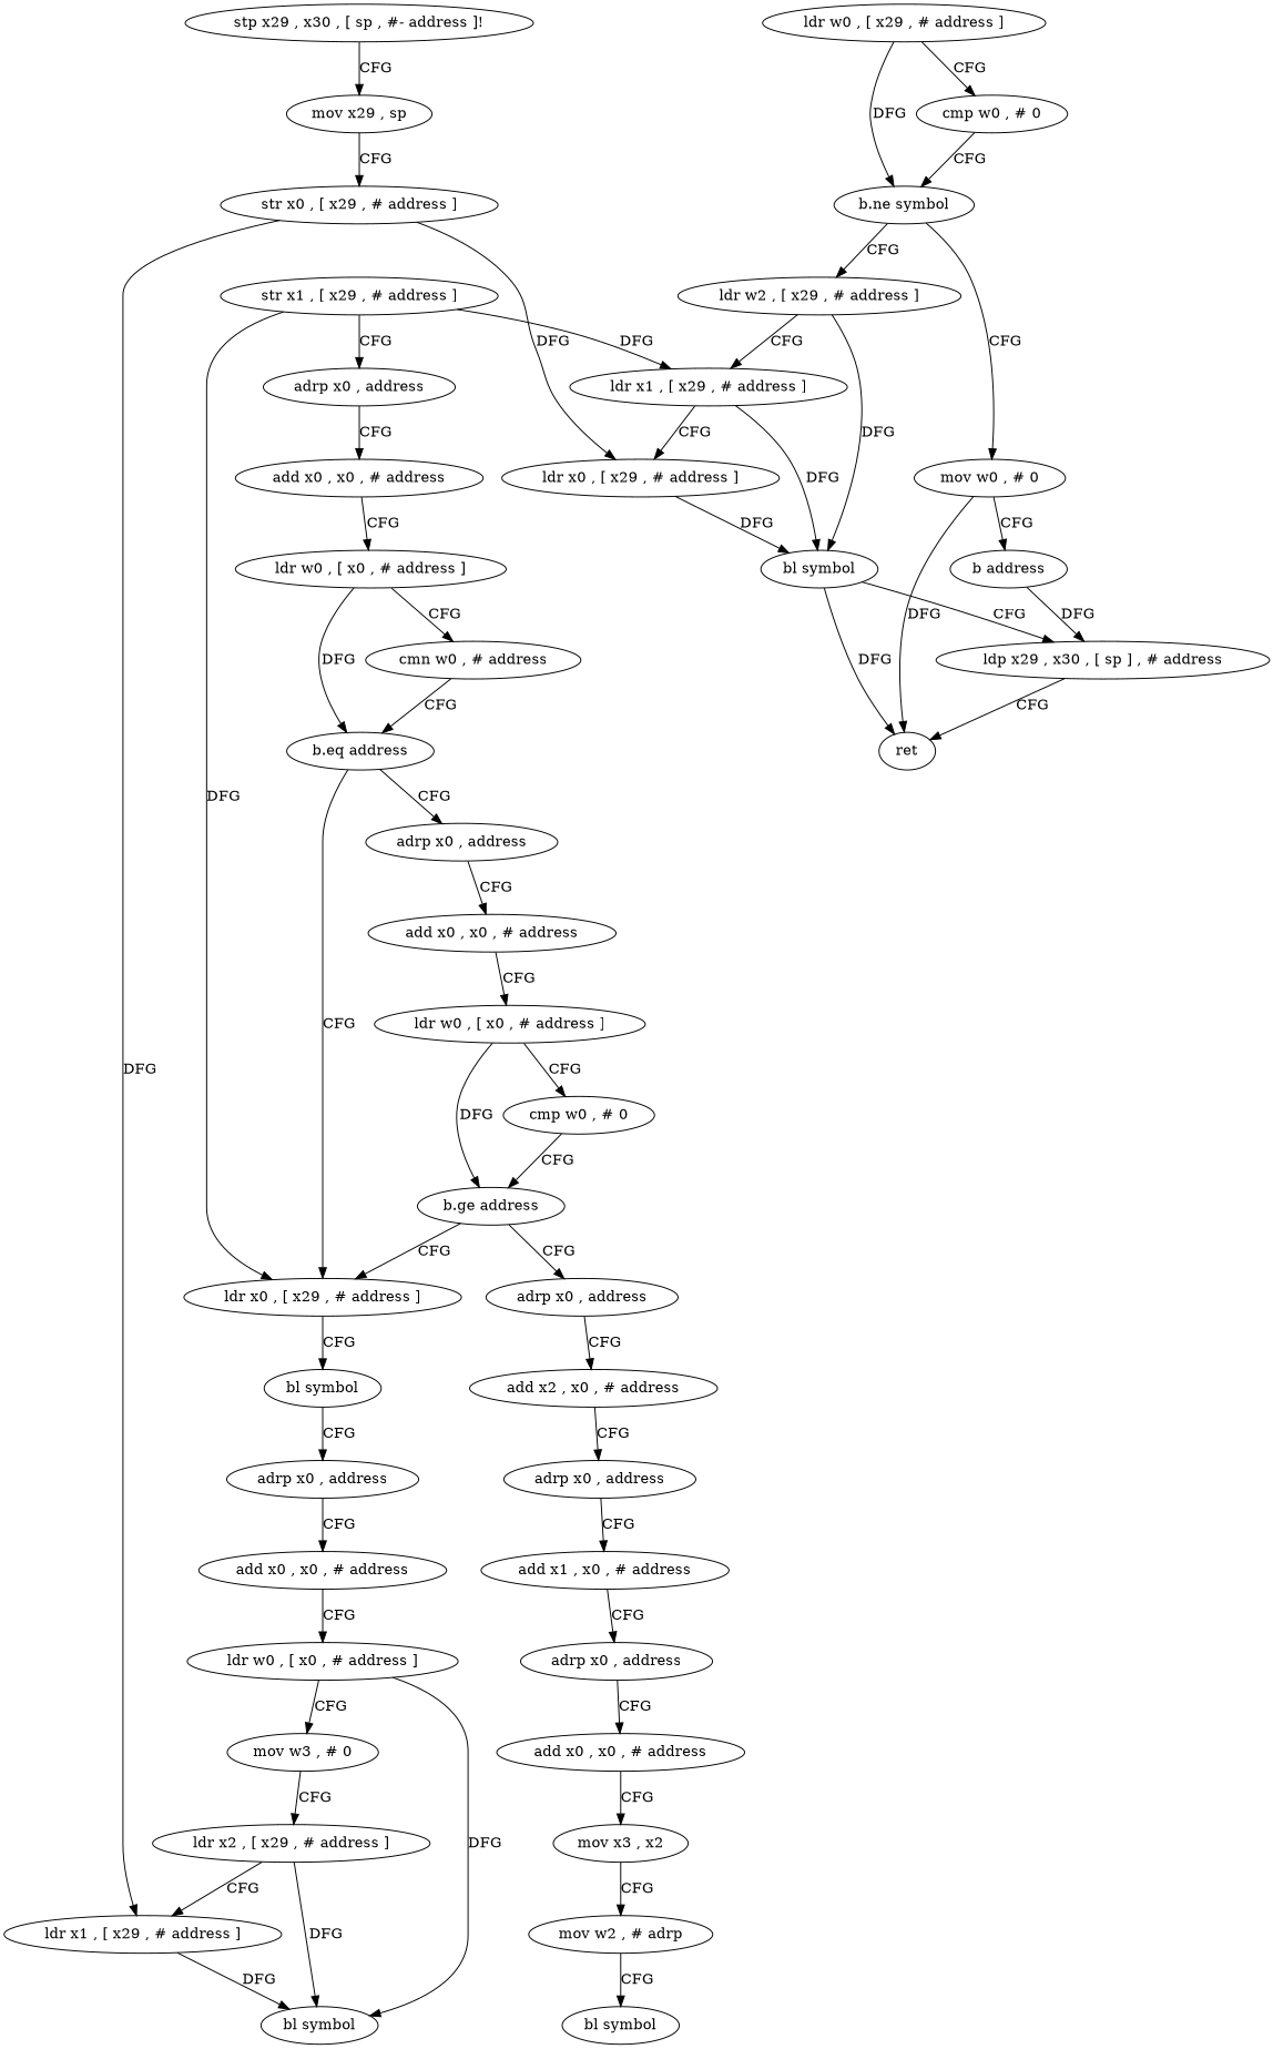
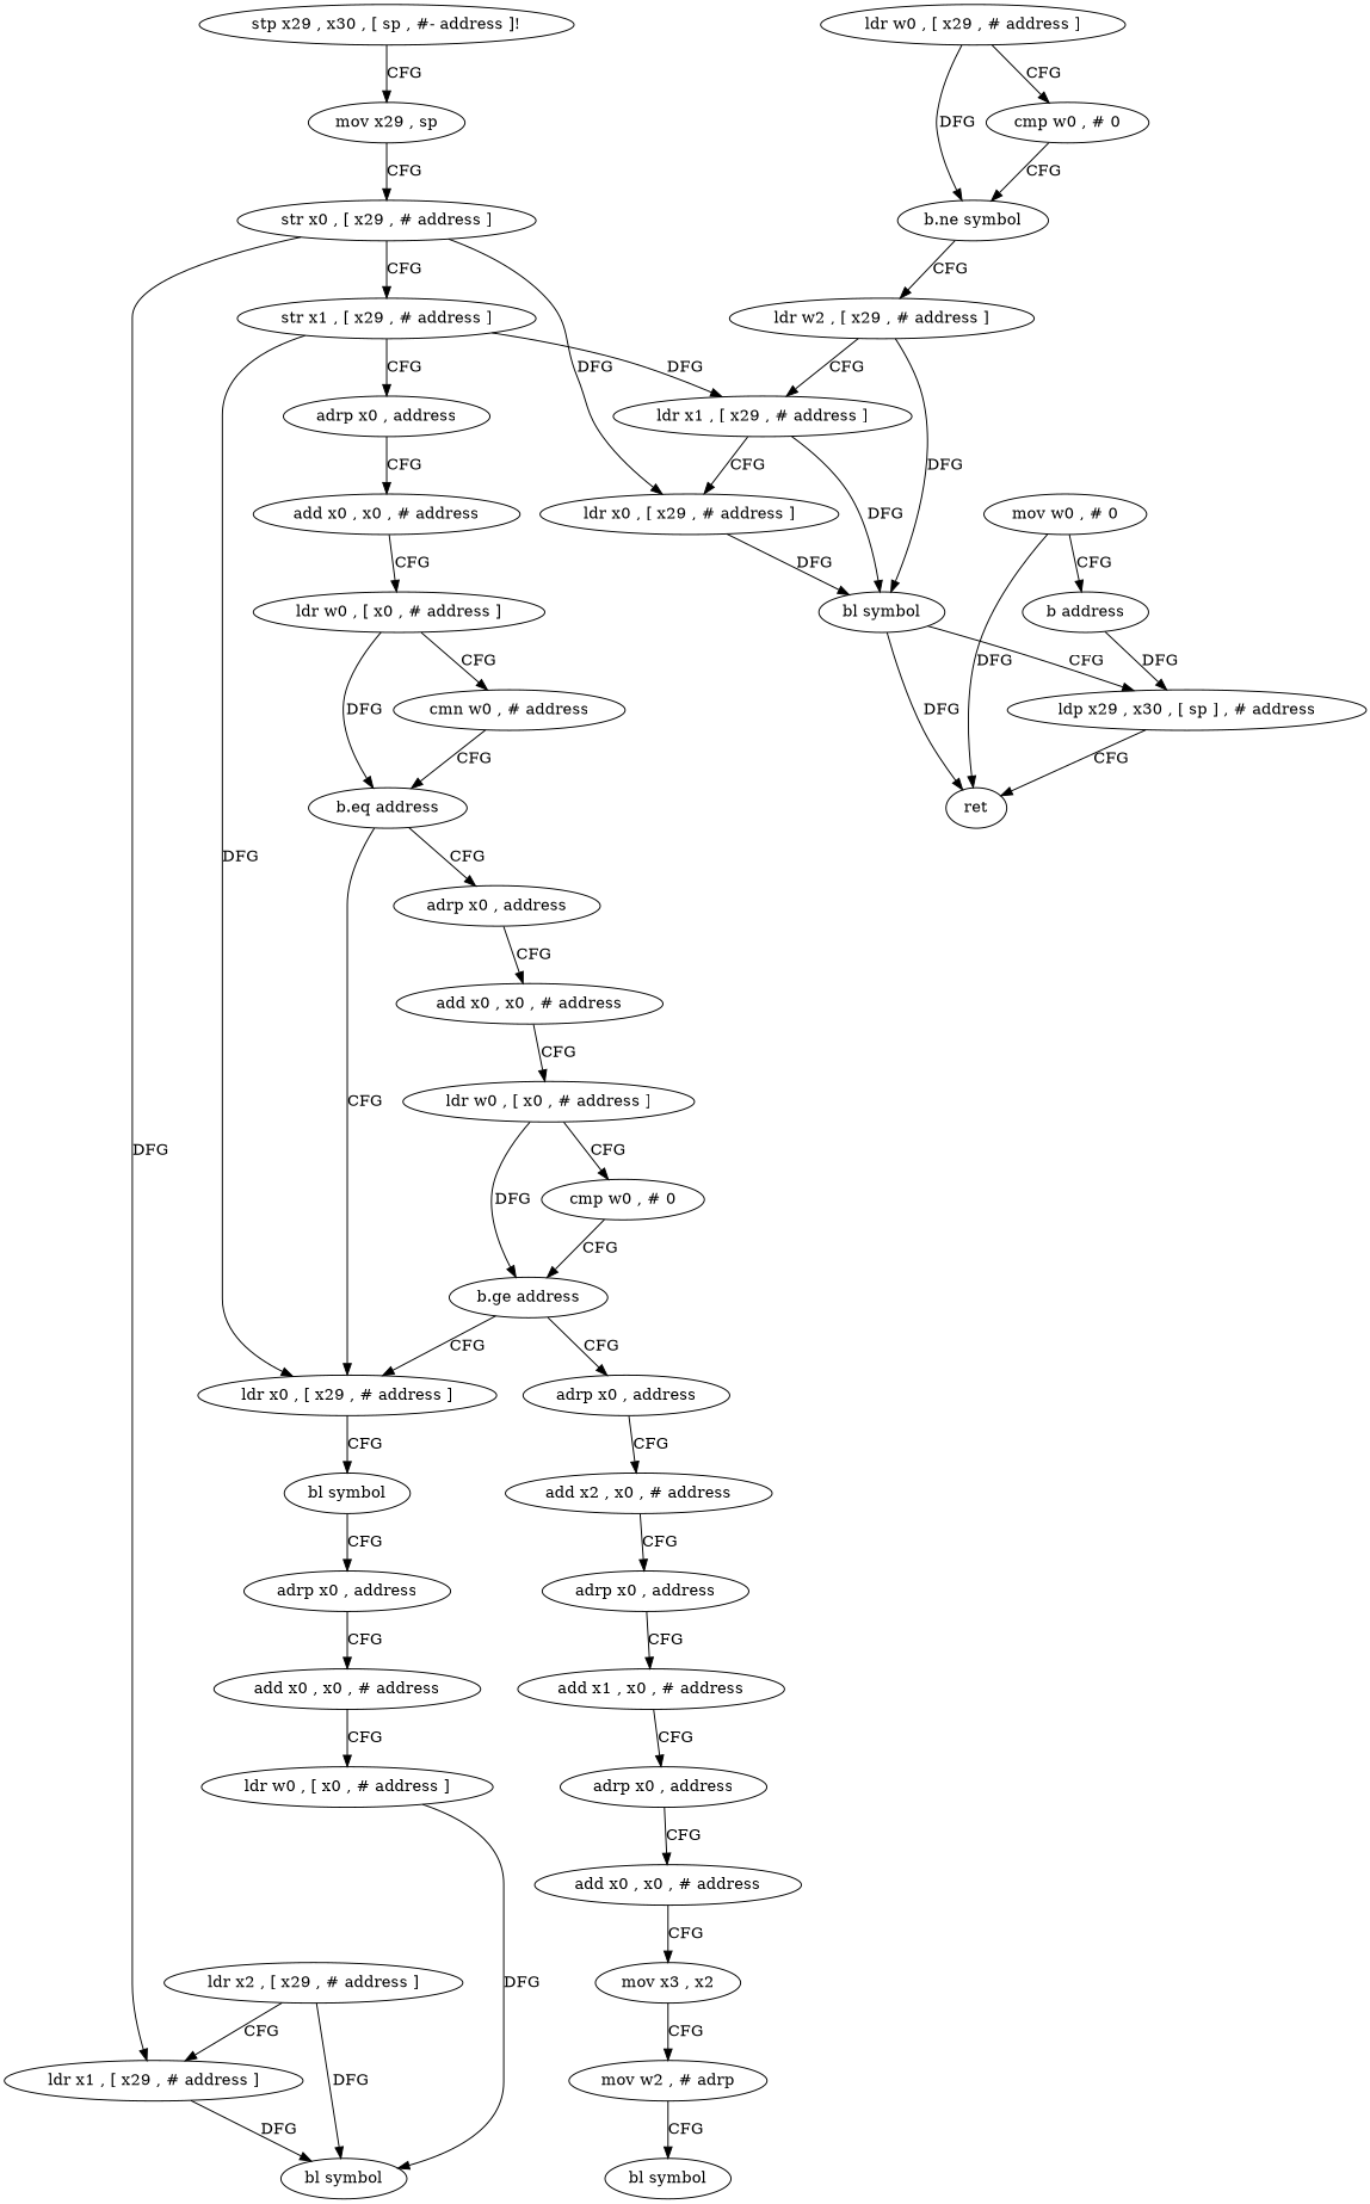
  digraph {
    n1 [label="stp x29 , x30 , [ sp , #- address ]!"]
    n2 [label="mov x29 , sp"]
    n3 [label="str x0 , [ x29 , # address ]"]
    n4 [label="str x1 , [ x29 , # address ]"]
    n5 [label="ldr x1 , [ x29 , # address ]"]
    n6 [label="ldr x0 , [ x29 , # address ]"]
    n7 [label="adrp x0 , address"]
    n8 [label="ldr x0 , [ x29 , # address ]"]
    n9 [label="ldr x1 , [ x29 , # address ]"]
    n10 [label="bl symbol"]
    n11 [label="bl symbol"]
    n12 [label="add x0 , x0 , # address"]
    n13 [label="bl symbol"]
    n14 [label="ldr x2 , [ x29 , # address ]"]
    n15 [label="ldr w0 , [ x0 , # address ]"]
    n16 [label="cmn w0 , # address"]
    n17 [label="b.eq address"]
    n18 [label="adrp x0 , address"]
    n19 [label="add x0 , x0 , # address"]
    n20 [label="adrp x0 , address"]
    n21 [label="ldr w0 , [ x0 , # address ]"]
    n22 [label="add x0 , x0 , # address"]
    n23 [label="ldr w0 , [ x0 , # address ]"]
-   n24 [label="mov w3 , # 0"]
    n25 [label="ldr w0 , [ x29 , # address ]"]
    n26 [label="cmp w0 , # 0"]
    n27 [label="b.ne symbol"]
    n28 [label="ldr w2 , [ x29 , # address ]"]
    n29 [label="mov w0 , # 0"]
    n30 [label="b address"]
    n31 [label=ret]
    n32 [label="ldp x29 , x30 , [ sp ] , # address"]
    n33 [label="cmp w0 , # 0"]
    n34 [label="b.ge address"]
    n35 [label="adrp x0 , address"]
    n36 [label="add x2 , x0 , # address"]
    n37 [label="adrp x0 , address"]
    n38 [label="add x1 , x0 , # address"]
    n39 [label="adrp x0 , address"]
    n40 [label="add x0 , x0 , # address"]
    n41 [label="mov x3 , x2"]
    n42 [label="mov w2 , # adrp"]
    n43 [label="bl symbol"]
    n1 -> n2 [label=CFG]
    n2 -> n3 [label=CFG]
+   n3 -> n4 [label=CFG]
    n3 -> n5 [label=DFG]
    n3 -> n6 [label=DFG]
    n4 -> n7 [label=CFG]
    n4 -> n8 [label=DFG]
    n4 -> n9 [label=DFG]
    n5 -> n10 [label=DFG]
    n6 -> n11 [label=DFG]
    n7 -> n12 [label=CFG]
    n8 -> n13 [label=CFG]
    n9 -> n6 [label=CFG]
    n9 -> n11 [label=DFG]
    n11 -> n31 [label=DFG]
    n11 -> n32 [label=CFG]
    n12 -> n15 [label=CFG]
    n13 -> n20 [label=CFG]
    n14 -> n5 [label=CFG]
    n14 -> n10 [label=DFG]
    n15 -> n16 [label=CFG]
    n15 -> n17 [label=DFG]
    n16 -> n17 [label=CFG]
    n17 -> n8 [label=CFG]
    n17 -> n18 [label=CFG]
    n18 -> n19 [label=CFG]
    n19 -> n21 [label=CFG]
    n20 -> n22 [label=CFG]
    n21 -> n33 [label=CFG]
    n21 -> n34 [label=DFG]
    n22 -> n23 [label=CFG]
    n23 -> n10 [label=DFG]
-   n23 -> n24 [label=CFG]
-   n24 -> n14 [label=CFG]
    n25 -> n26 [label=CFG]
    n25 -> n27 [label=DFG]
    n26 -> n27 [label=CFG]
    n27 -> n28 [label=CFG]
-   n27 -> n29 [label=CFG]
    n28 -> n9 [label=CFG]
    n28 -> n11 [label=DFG]
    n29 -> n30 [label=CFG]
    n29 -> n31 [label=DFG]
    n30 -> n32 [label=DFG]
    n32 -> n31 [label=CFG]
    n33 -> n34 [label=CFG]
    n34 -> n8 [label=CFG]
    n34 -> n35 [label=CFG]
    n35 -> n36 [label=CFG]
    n36 -> n37 [label=CFG]
    n37 -> n38 [label=CFG]
    n38 -> n39 [label=CFG]
    n39 -> n40 [label=CFG]
    n40 -> n41 [label=CFG]
    n41 -> n42 [label=CFG]
    n42 -> n43 [label=CFG]
  }
